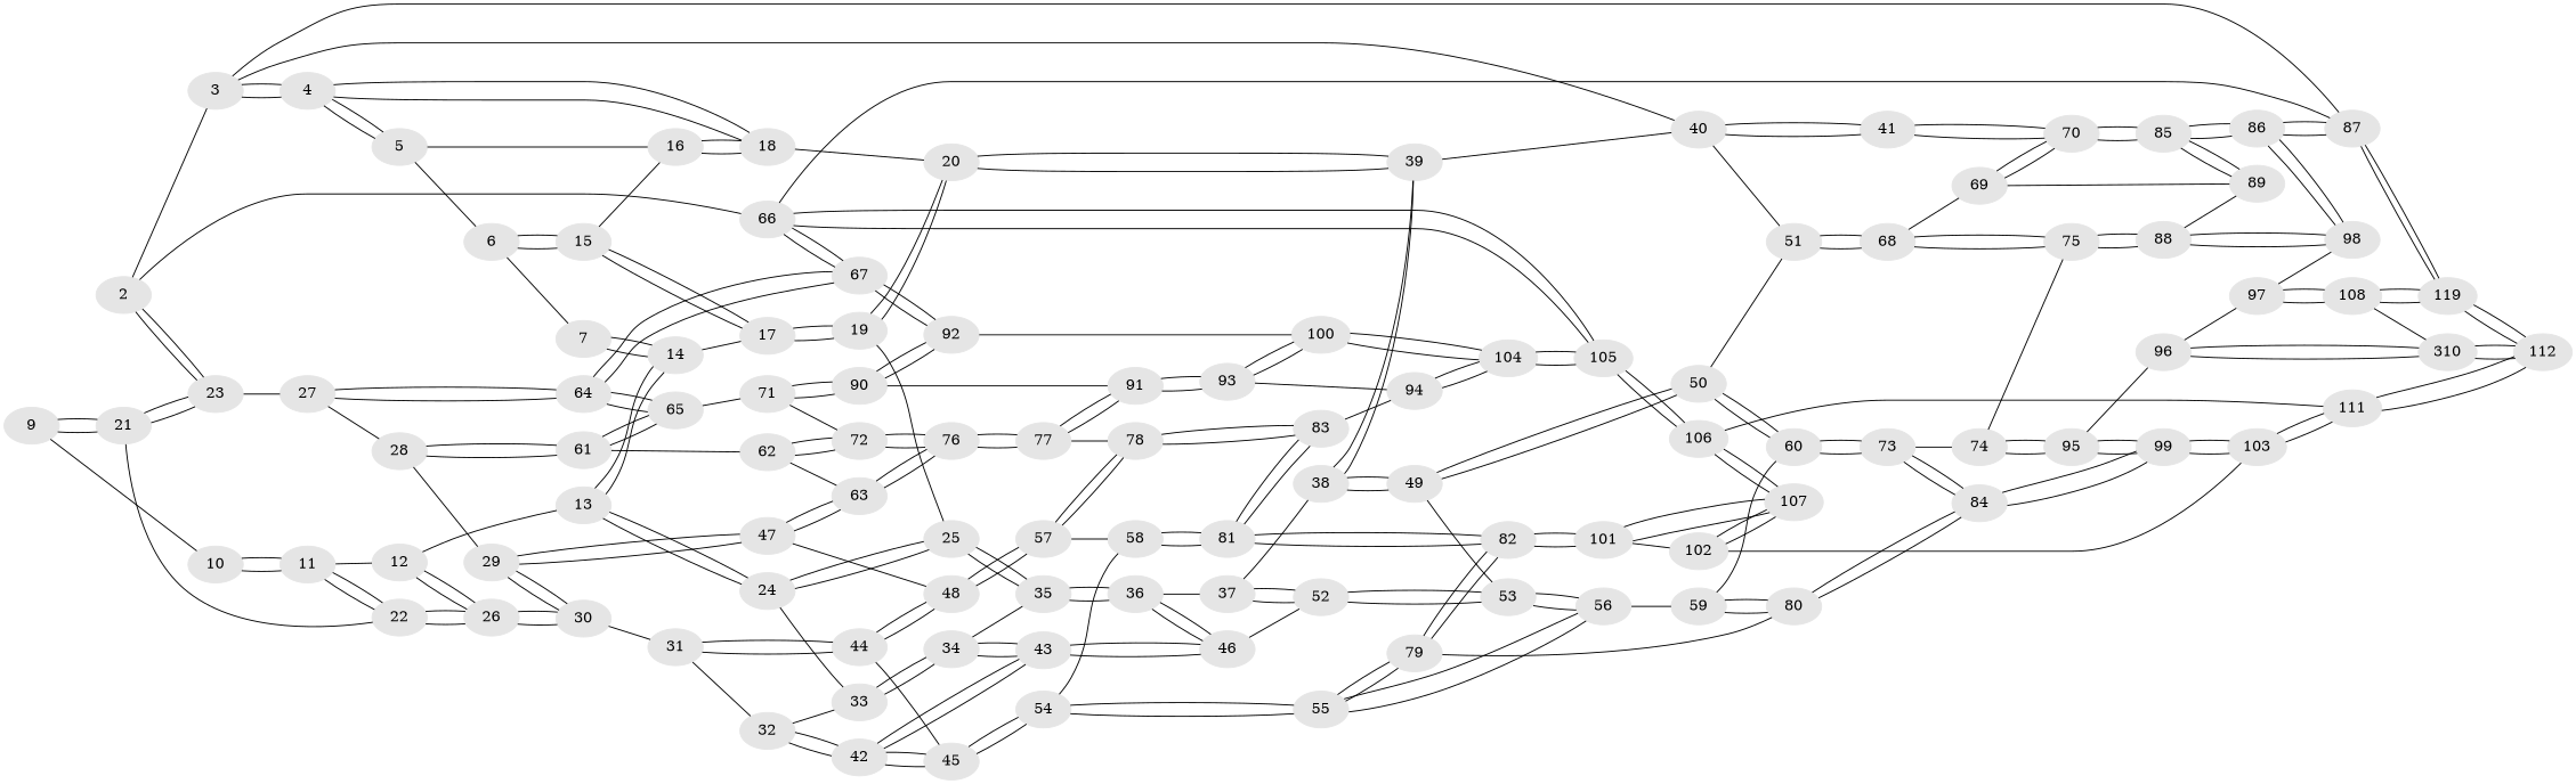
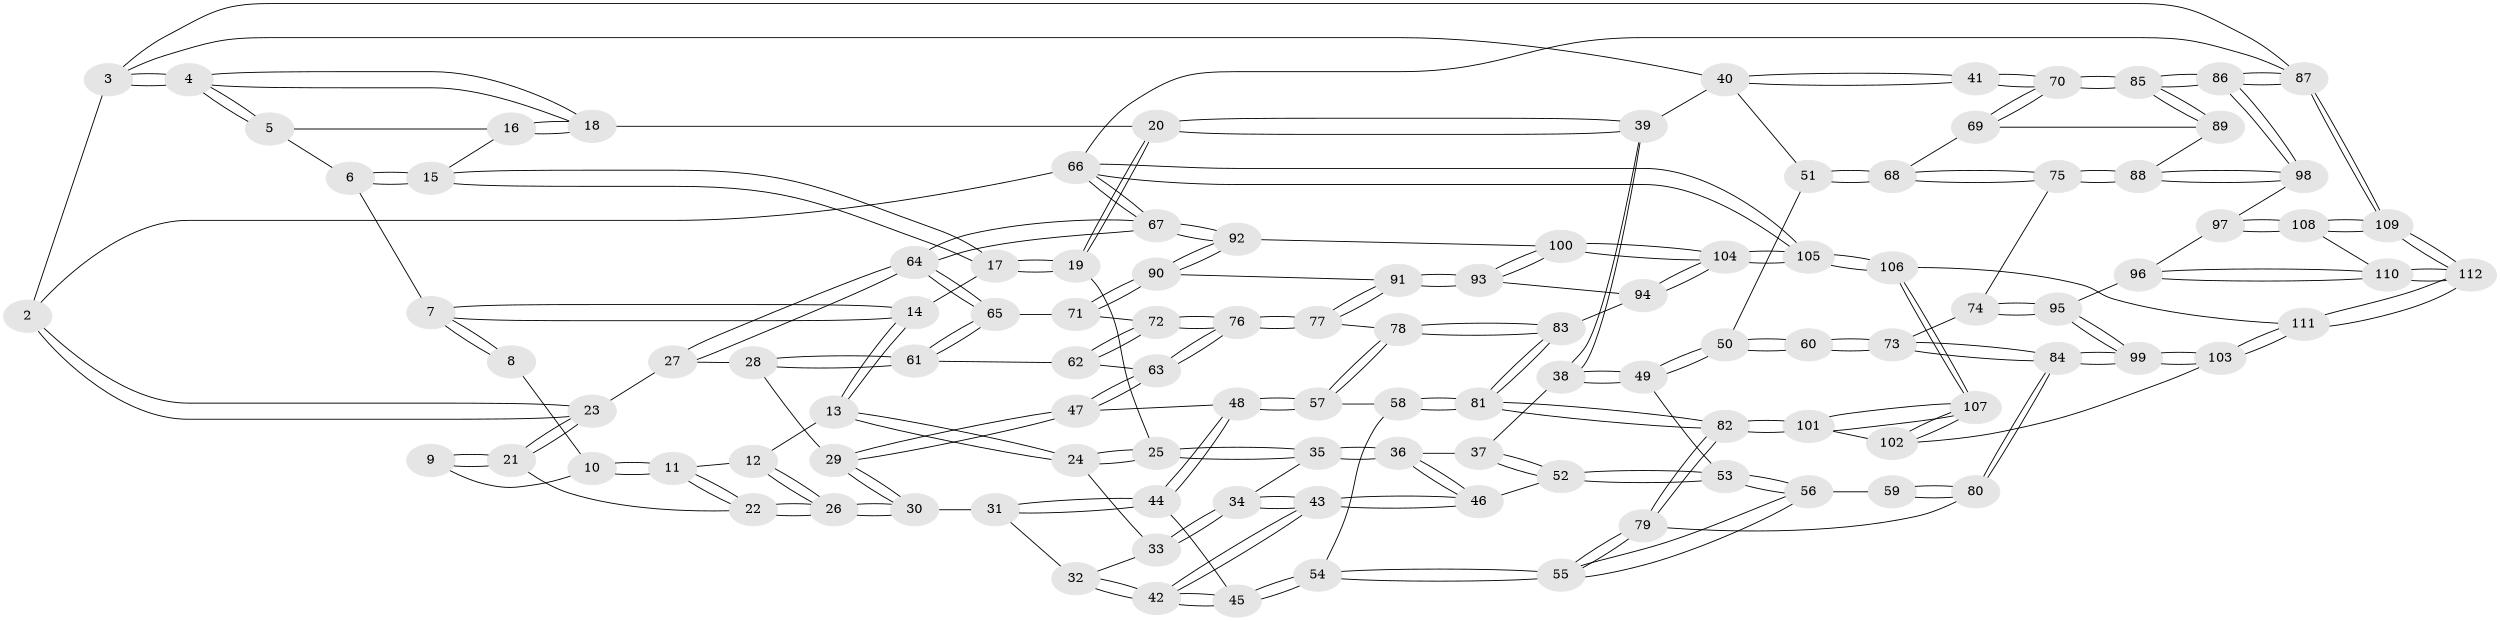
  graph {
    rankdir=LR
    node [color=gray90 style=filled]
    2
    3
    23
    66
    9
    10
    21
    4
    87
    40
    27
    67
    105
    5
    18
    41
    70
-   109 [label=119]
+   109
    6
    16
    20
    7
    15
+   8
    14
    17
    11
    22
    12
    13
    26
    24
    30
    25
    33
    19
    39
    35
    28
    64
    34
    36
    31
    29
    61
    65
    47
    62
    48
    63
    32
    44
    42
    45
    43
    46
    37
    38
    52
    49
    53
    50
    51
    68
    85
    54
    57
    55
    58
    76
    78
    60
    56
    73
    69
    75
    59
    79
    81
    80
    82
    83
    84
    74
    72
    71
    77
    92
    90
    106
    100
    89
    88
    86
    91
    95
    99
    96
    98
    93
    94
    101
    102
    107
    104
    103
    112
    97
-   110 [label=310]
+   110
    108
    111
    2 -- 3
    2 -- 23
    2 -- 23
    2 -- 66
    3 -- 4
    3 -- 4
    3 -- 87
    3 -- 40
    23 -- 27
    66 -- 87
    66 -- 67
    66 -- 67
    66 -- 105
    66 -- 105
    9 -- 10
    9 -- 21
    9 -- 21
    10 -- 11
    10 -- 11
    21 -- 23
    21 -- 23
    21 -- 22
    4 -- 5
    4 -- 5
    4 -- 18
    4 -- 18
    87 -- 109
    87 -- 109
    40 -- 41
    40 -- 41
    40 -- 51
    27 -- 28
    27 -- 64
    27 -- 64
    67 -- 92
    67 -- 92
    105 -- 106
    105 -- 106
    5 -- 6
    5 -- 16
    18 -- 20
    41 -- 70
    41 -- 70
    70 -- 85
    70 -- 85
    109 -- 112
    109 -- 112
    6 -- 7
    6 -- 15
    6 -- 15
    16 -- 18
    16 -- 18
    20 -- 39
    20 -- 39
+   7 -- 8
+   7 -- 8
    7 -- 14
    7 -- 14
    15 -- 16
    15 -- 17
    15 -- 17
+   8 -- 10
    14 -- 17
    17 -- 19
    17 -- 19
    11 -- 22
    11 -- 22
    11 -- 12
    22 -- 26
    22 -- 26
    12 -- 13
    12 -- 26
    12 -- 26
    13 -- 14
    13 -- 14
    13 -- 24
    13 -- 24
    26 -- 30
    26 -- 30
    24 -- 25
    24 -- 25
    24 -- 33
    30 -- 31
    25 -- 35
    25 -- 35
    33 -- 34
    33 -- 34
    19 -- 20
    19 -- 20
    19 -- 25
    39 -- 40
    35 -- 36
    35 -- 36
    28 -- 29
    28 -- 61
    28 -- 61
    64 -- 67
    64 -- 67
    64 -- 65
    64 -- 65
    34 -- 35
    34 -- 43
    34 -- 43
    36 -- 46
    36 -- 46
    36 -- 37
    31 -- 32
    31 -- 44
    31 -- 44
    29 -- 30
    29 -- 30
    29 -- 47
    29 -- 47
    61 -- 65
    61 -- 65
    61 -- 62
    65 -- 71
    47 -- 48
    47 -- 63
    47 -- 63
    62 -- 63
    62 -- 72
    62 -- 72
    48 -- 57
    48 -- 57
    63 -- 76
    63 -- 76
    32 -- 33
    32 -- 42
    32 -- 42
    44 -- 48
    44 -- 48
    44 -- 45
    42 -- 45
    42 -- 45
    42 -- 43
    42 -- 43
    45 -- 54
    45 -- 54
    43 -- 46
    43 -- 46
    46 -- 52
    37 -- 38
    37 -- 52
    37 -- 52
    38 -- 39
    38 -- 39
    38 -- 49
    38 -- 49
    52 -- 53
    52 -- 53
    49 -- 53
    49 -- 50
    49 -- 50
    53 -- 56
    53 -- 56
    50 -- 51
    50 -- 60
    50 -- 60
    51 -- 68
    51 -- 68
    68 -- 69
    68 -- 75
    68 -- 75
    85 -- 89
    85 -- 89
    85 -- 86
    85 -- 86
    54 -- 55
    54 -- 55
    54 -- 58
    57 -- 58
    57 -- 78
    57 -- 78
    55 -- 56
    55 -- 56
    55 -- 79
    55 -- 79
    58 -- 81
    58 -- 81
    76 -- 77
    76 -- 77
    78 -- 83
    78 -- 83
    60 -- 73
    60 -- 73
    56 -- 59
    73 -- 84
    73 -- 84
    73 -- 74
    69 -- 70
    69 -- 70
    69 -- 89
    75 -- 88
    75 -- 88
-   59 -- 60
    59 -- 80
    59 -- 80
    79 -- 80
    79 -- 82
    79 -- 82
    81 -- 82
    81 -- 82
    81 -- 83
    81 -- 83
    80 -- 84
    80 -- 84
    82 -- 101
    82 -- 101
    83 -- 94
    84 -- 99
    84 -- 99
    74 -- 75
    74 -- 95
    74 -- 95
    72 -- 76
    72 -- 76
    71 -- 72
    71 -- 90
    71 -- 90
    77 -- 78
    77 -- 91
    77 -- 91
    92 -- 100
    90 -- 92
    90 -- 92
    90 -- 91
    106 -- 107
    106 -- 107
    106 -- 111
    100 -- 104
    100 -- 104
    88 -- 89
    88 -- 98
    88 -- 98
    86 -- 87
    86 -- 87
    86 -- 98
    86 -- 98
    91 -- 93
    91 -- 93
    95 -- 99
    95 -- 99
    95 -- 96
    99 -- 103
    99 -- 103
    96 -- 97
    96 -- 110
    96 -- 110
    93 -- 100
    93 -- 100
    93 -- 94
    94 -- 104
    94 -- 104
    101 -- 102
    101 -- 107
    101 -- 107
    102 -- 107
    102 -- 107
    102 -- 103
    104 -- 105
    104 -- 105
    103 -- 111
    103 -- 111
    97 -- 98
    97 -- 108
    97 -- 108
    110 -- 112
    110 -- 112
    108 -- 109
    108 -- 109
    108 -- 110
    111 -- 112
    111 -- 112
  }
